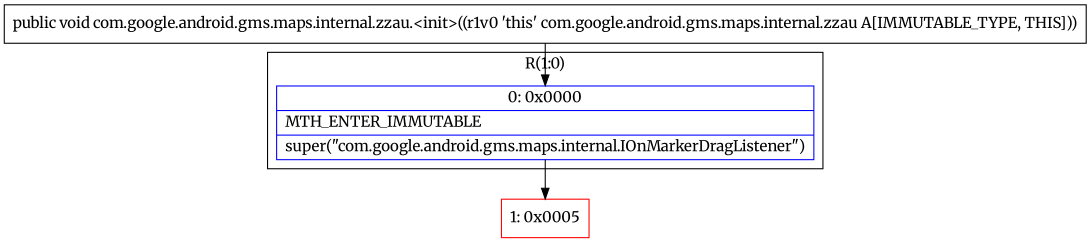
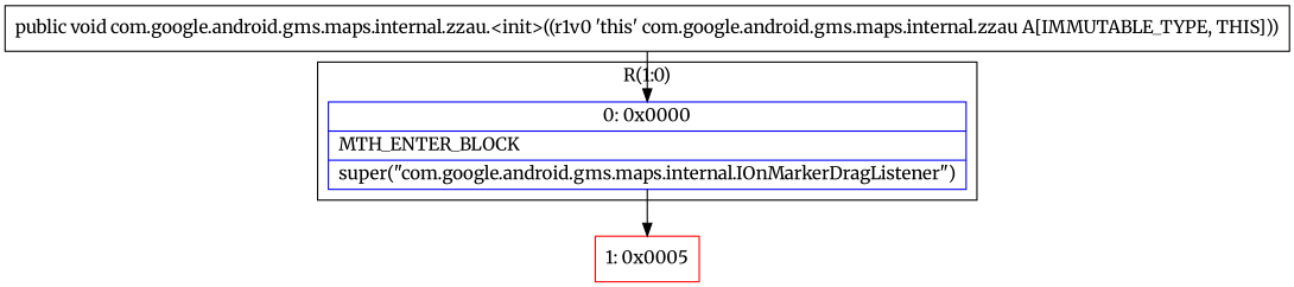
  digraph {
    fontname=Merriweather
    node [shape=record fontname=Merriweather]
    edge [fontname=Merriweather]
-   n1 [color=blue label="{0\:\ 0x0000|MTH_ENTER_IMMUTABLE\l|super(\"com.google.android.gms.maps.internal.IOnMarkerDragListener\")\l}"]
+   n1 [color=blue label="{0\:\ 0x0000|MTH_ENTER_BLOCK\l|super(\"com.google.android.gms.maps.internal.IOnMarkerDragListener\")\l}"]
    n2 [color=red label="{1\:\ 0x0005}"]
    n3 [label="{public void com.google.android.gms.maps.internal.zzau.\<init\>((r1v0 'this' com.google.android.gms.maps.internal.zzau A[IMMUTABLE_TYPE, THIS])) }"]
    subgraph cluster_1 {
      label="R(1:0)"
      n1
    }
    n1 -> n2
    n3 -> n1
  }
